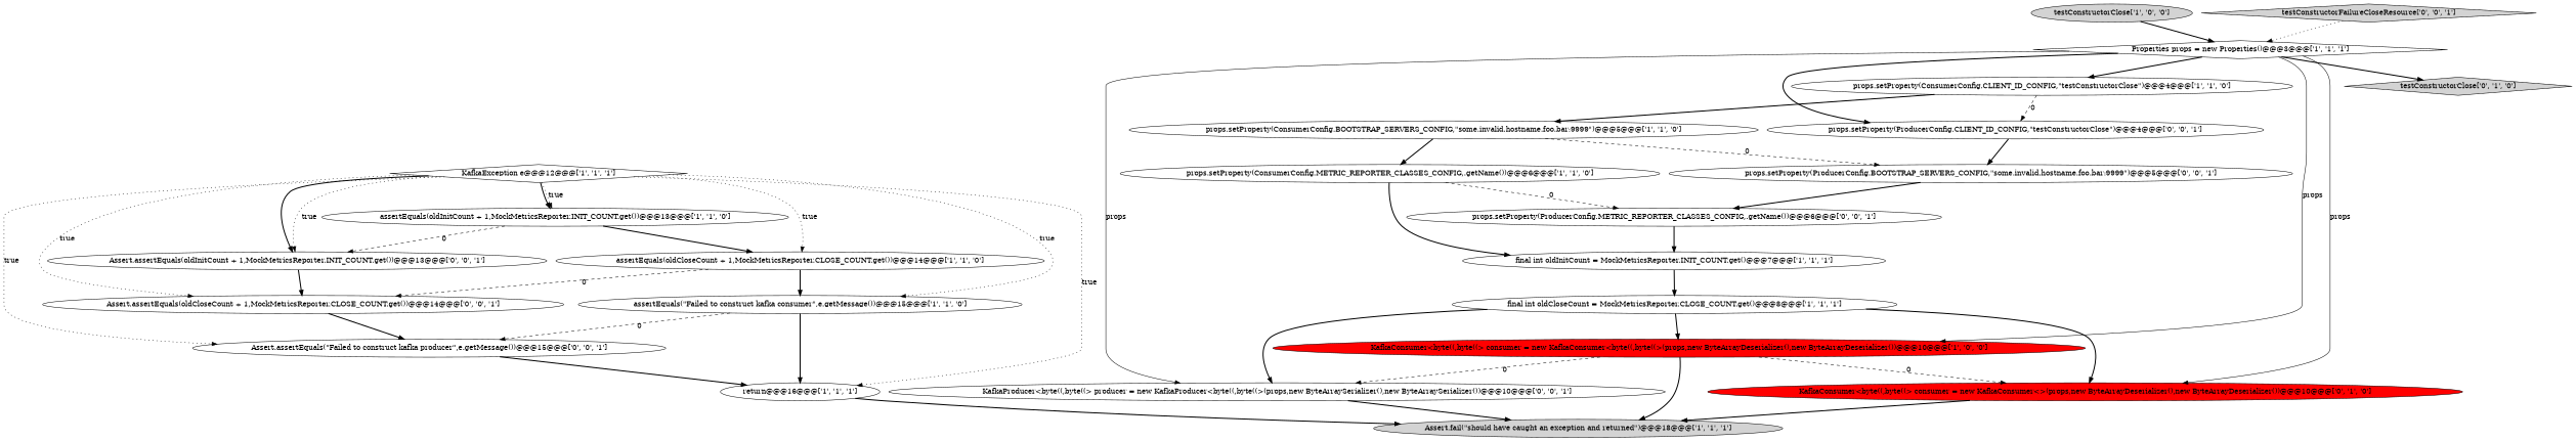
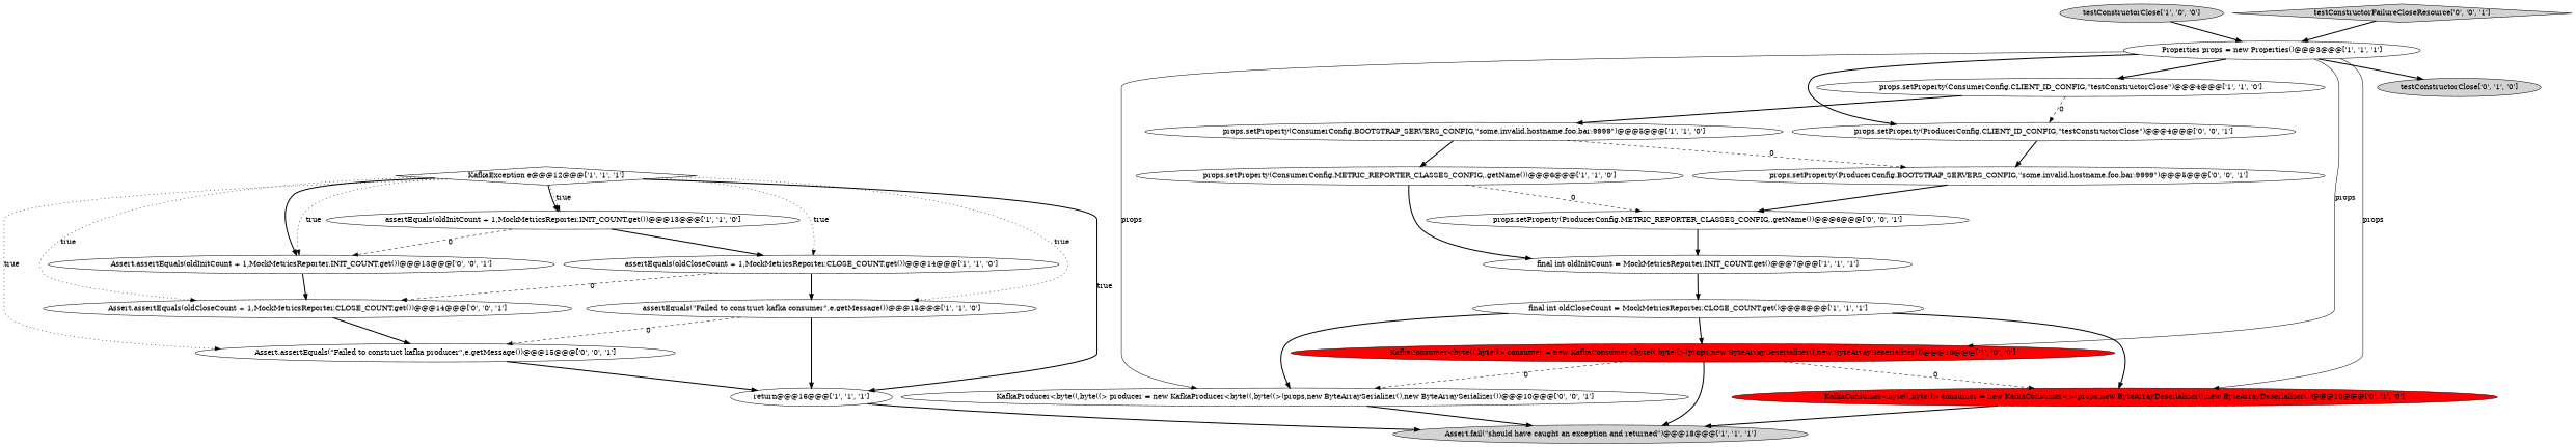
  digraph {
    node [fillcolor=white shape=ellipse style=filled]
    edge [style=bold]
-   n1 [label="Properties props = new Properties()@@@3@@@['1', '1', '1']" shape=diamond]
+   n1 [label="Properties props = new Properties()@@@3@@@['1', '1', '1']"]
    n2 [label="KafkaProducer<byte((,byte((> producer = new KafkaProducer<byte((,byte((>(props,new ByteArraySerializer(),new ByteArraySerializer())@@@10@@@['0', '0', '1']"]
    n3 [label="props.setProperty(ConsumerConfig.CLIENT_ID_CONFIG,\"testConstructorClose\")@@@4@@@['1', '1', '0']"]
    n4 [fillcolor=red label="KafkaConsumer<byte((,byte((> consumer = new KafkaConsumer<byte((,byte((>(props,new ByteArrayDeserializer(),new ByteArrayDeserializer())@@@10@@@['1', '0', '0']"]
    n5 [label="props.setProperty(ProducerConfig.CLIENT_ID_CONFIG,\"testConstructorClose\")@@@4@@@['0', '0', '1']"]
    n6 [fillcolor=red label="KafkaConsumer<byte((,byte((> consumer = new KafkaConsumer<>(props,new ByteArrayDeserializer(),new ByteArrayDeserializer())@@@10@@@['0', '1', '0']"]
-   n7 [fillcolor=lightgray label="testConstructorClose['0', '1', '0']" shape=diamond]
+   n7 [fillcolor=lightgray label="testConstructorClose['0', '1', '0']"]
    n8 [fillcolor=lightgray label="Assert.fail(\"should have caught an exception and returned\")@@@18@@@['1', '1', '1']"]
    n9 [label="props.setProperty(ConsumerConfig.BOOTSTRAP_SERVERS_CONFIG,\"some.invalid.hostname.foo.bar:9999\")@@@5@@@['1', '1', '0']"]
    n10 [label="props.setProperty(ProducerConfig.BOOTSTRAP_SERVERS_CONFIG,\"some.invalid.hostname.foo.bar:9999\")@@@5@@@['0', '0', '1']"]
    n11 [fillcolor=lightgray label="testConstructorClose['1', '0', '0']"]
    n12 [label="assertEquals(\"Failed to construct kafka consumer\",e.getMessage())@@@15@@@['1', '1', '0']"]
    n13 [label="Assert.assertEquals(\"Failed to construct kafka producer\",e.getMessage())@@@15@@@['0', '0', '1']"]
    n14 [label="return@@@16@@@['1', '1', '1']"]
    n15 [label="final int oldCloseCount = MockMetricsReporter.CLOSE_COUNT.get()@@@8@@@['1', '1', '1']"]
    n16 [label="props.setProperty(ProducerConfig.METRIC_REPORTER_CLASSES_CONFIG,.getName())@@@6@@@['0', '0', '1']"]
    n17 [label="final int oldInitCount = MockMetricsReporter.INIT_COUNT.get()@@@7@@@['1', '1', '1']"]
    n18 [label="props.setProperty(ConsumerConfig.METRIC_REPORTER_CLASSES_CONFIG,.getName())@@@6@@@['1', '1', '0']"]
    n19 [label="KafkaException e@@@12@@@['1', '1', '1']" shape=diamond]
    n20 [label="assertEquals(oldCloseCount + 1,MockMetricsReporter.CLOSE_COUNT.get())@@@14@@@['1', '1', '0']"]
    n21 [label="Assert.assertEquals(oldCloseCount + 1,MockMetricsReporter.CLOSE_COUNT.get())@@@14@@@['0', '0', '1']"]
    n22 [label="assertEquals(oldInitCount + 1,MockMetricsReporter.INIT_COUNT.get())@@@13@@@['1', '1', '0']"]
    n23 [label="Assert.assertEquals(oldInitCount + 1,MockMetricsReporter.INIT_COUNT.get())@@@13@@@['0', '0', '1']"]
    n24 [fillcolor=lightgray label="testConstructorFailureCloseResource['0', '0', '1']" shape=diamond]
    n1 -> n2 [label=props style=solid]
    n1 -> n3
    n1 -> n4 [label=props style=solid]
    n1 -> n5
    n1 -> n6 [label=props style=solid]
    n1 -> n7
    n2 -> n8
    n3 -> n5 [label=0 style=dashed]
    n3 -> n9
    n4 -> n2 [label=0 style=dashed]
    n4 -> n6 [label=0 style=dashed]
    n4 -> n8
    n5 -> n10
    n6 -> n8
    n9 -> n10 [label=0 style=dashed]
    n9 -> n18
    n10 -> n16
    n11 -> n1
    n12 -> n13 [label=0 style=dashed]
    n12 -> n14
    n13 -> n14
    n14 -> n8
    n15 -> n2
    n15 -> n4
    n15 -> n6
    n16 -> n17
    n17 -> n15
    n18 -> n16 [label=0 style=dashed]
    n18 -> n17
    n19 -> n12 [label=true style=dotted]
    n19 -> n13 [label=true style=dotted]
-   n19 -> n14 [label=true style=dotted]
+   n19 -> n14 [label=true]
    n19 -> n20 [label=true style=dotted]
    n19 -> n21 [label=true style=dotted]
    n19 -> n22 [label=true style=dotted]
    n19 -> n22
    n19 -> n23
    n19 -> n23 [label=true style=dotted]
    n20 -> n12
    n20 -> n21 [label=0 style=dashed]
    n21 -> n13
    n22 -> n20
    n22 -> n23 [label=0 style=dashed]
    n23 -> n21
-   n24 -> n1 [style=dotted]
+   n24 -> n1
  }
